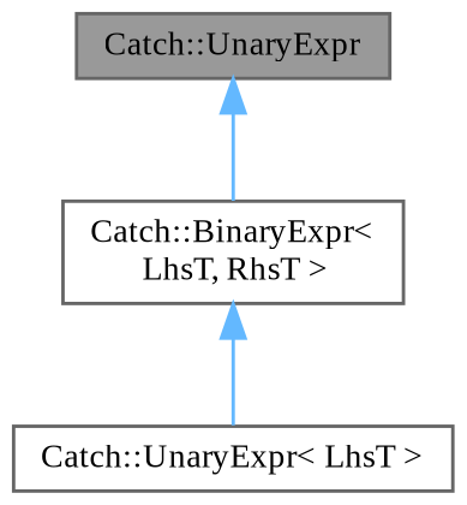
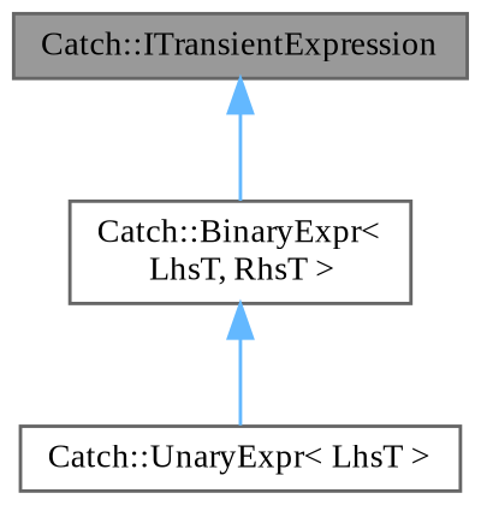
  digraph {
    fontname="Liberation Serif"
    node [color=gray40 fillcolor=white fontname="Liberation Serif" fontsize=10 shape=box style=filled]
    edge [color=steelblue1 dir=back fontname="Liberation Serif" fontsize=10 labelfontname=Helvetica labelfontsize=10 style=solid]
-   n1 [fillcolor=grey60 fontcolor=black height=0.2 label="Catch::UnaryExpr" width=0.4]
+   n1 [fillcolor=grey60 fontcolor=black height=0.2 label="Catch::ITransientExpression" width=0.4]
    n2 [height=0.2 label="Catch::BinaryExpr\<\l LhsT, RhsT \>" width=0.4]
    n3 [height=0.2 label="Catch::UnaryExpr\< LhsT \>" width=0.4]
    n1 -> n2
    n2 -> n3
  }
